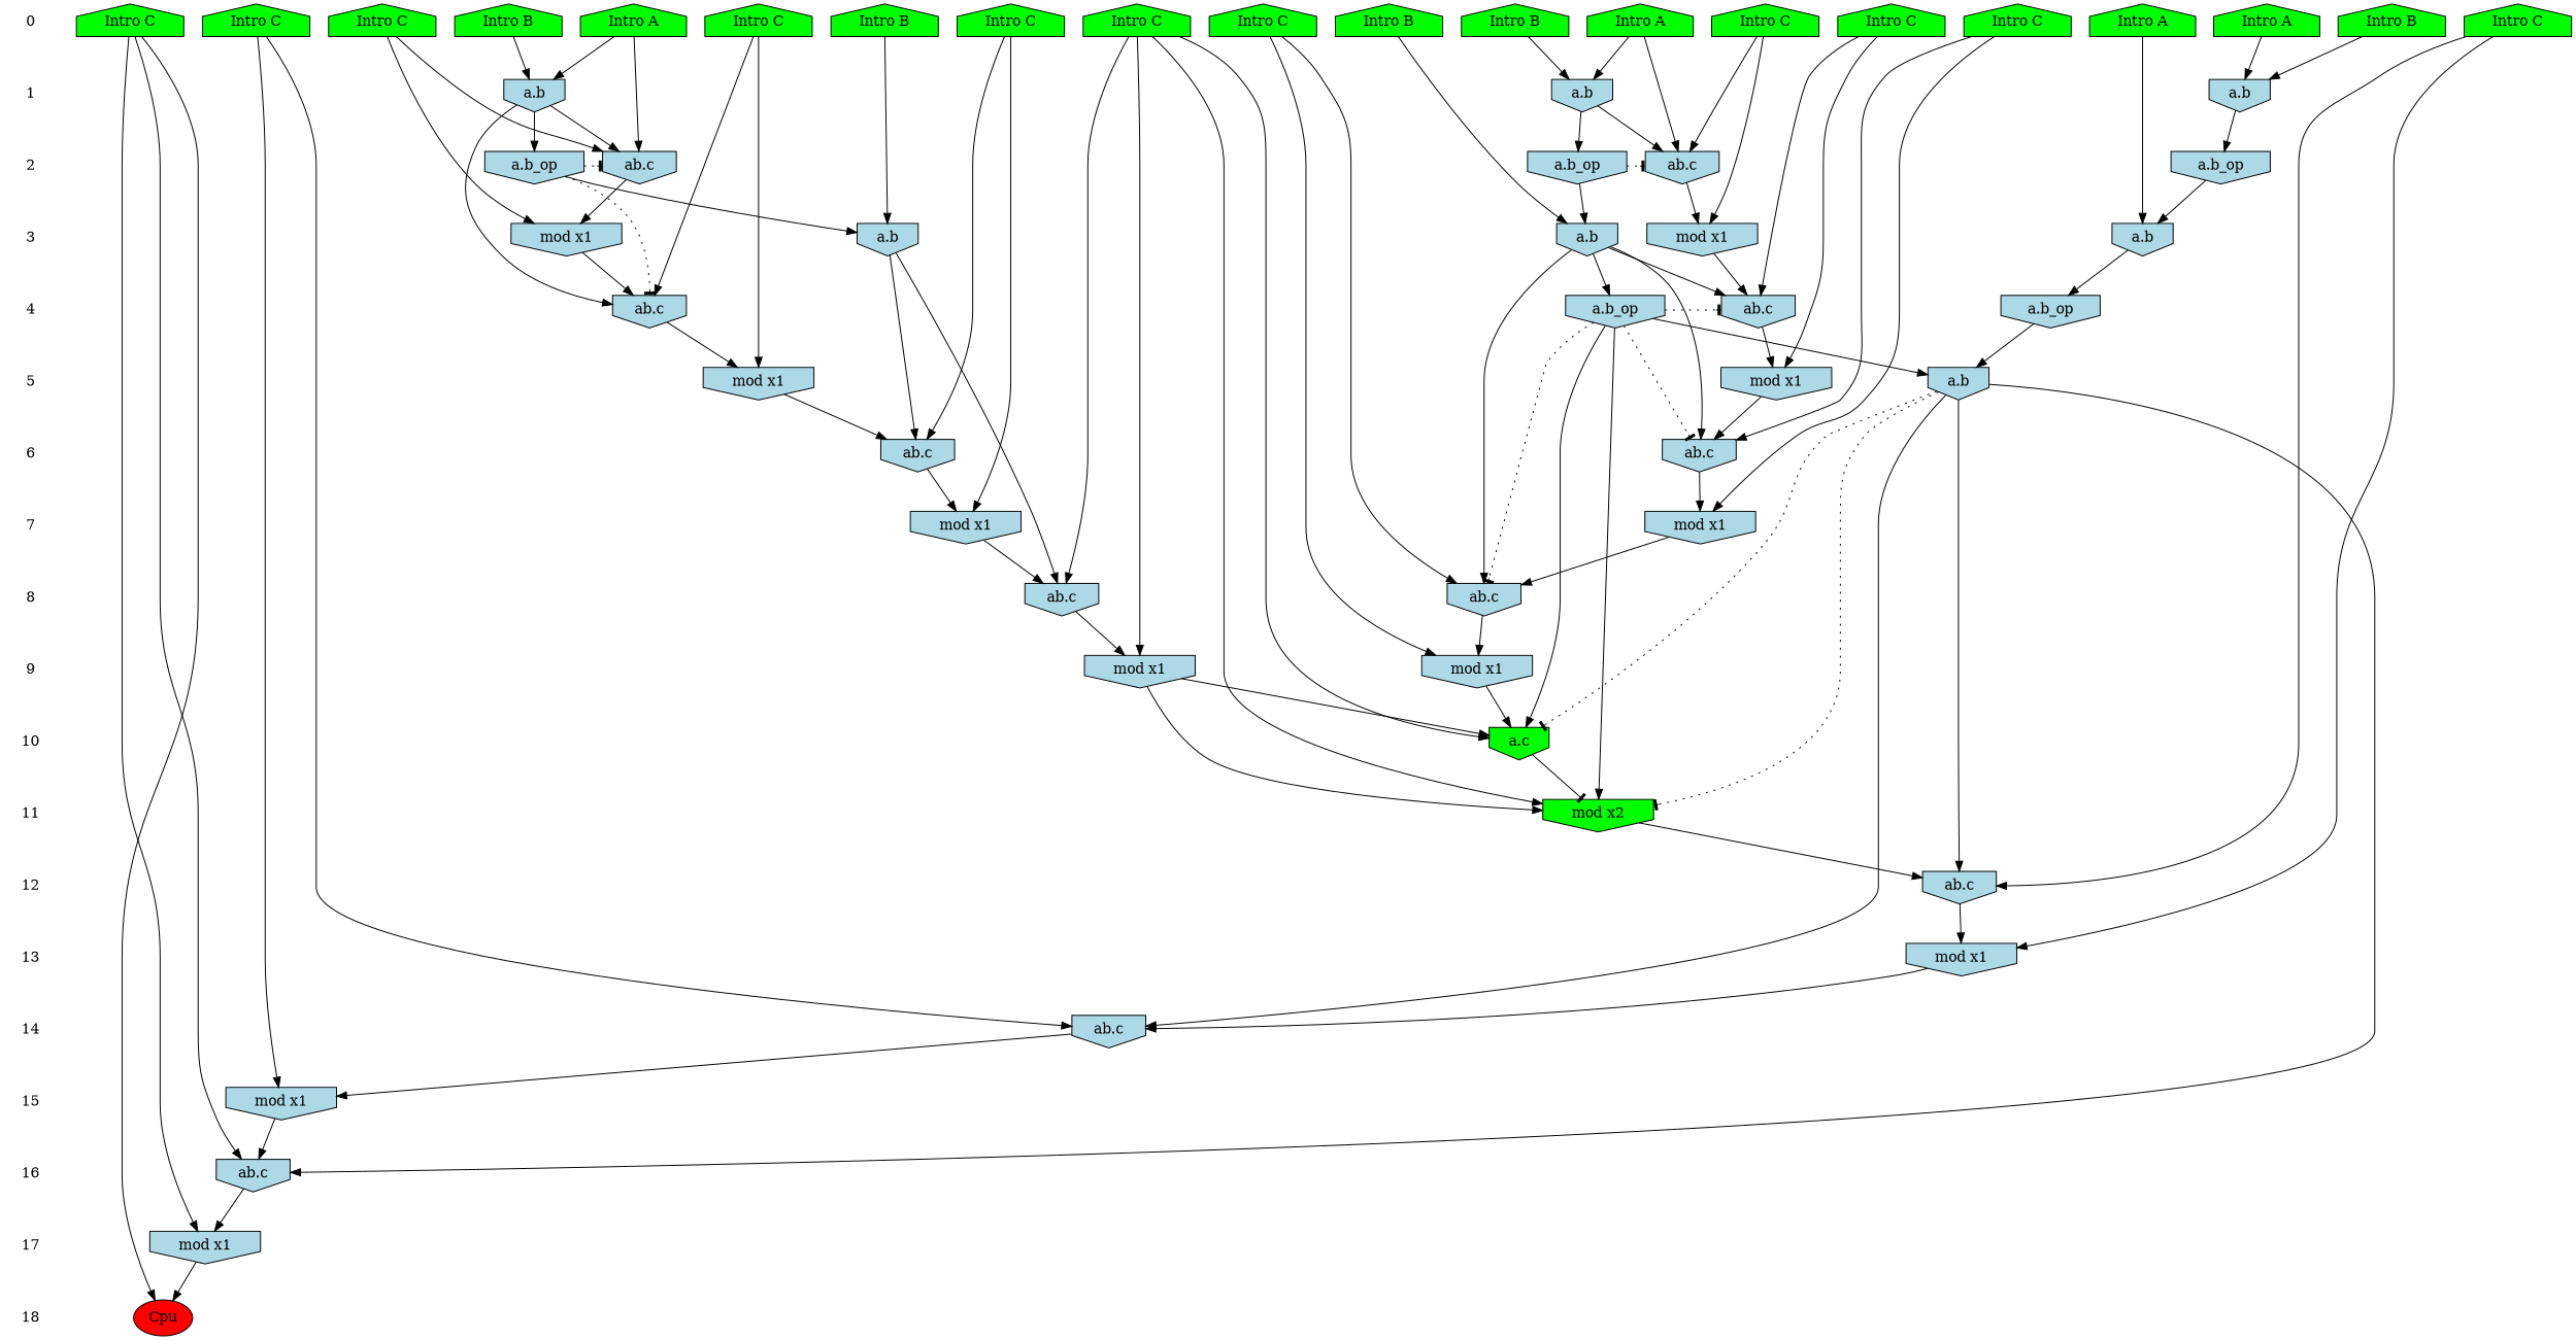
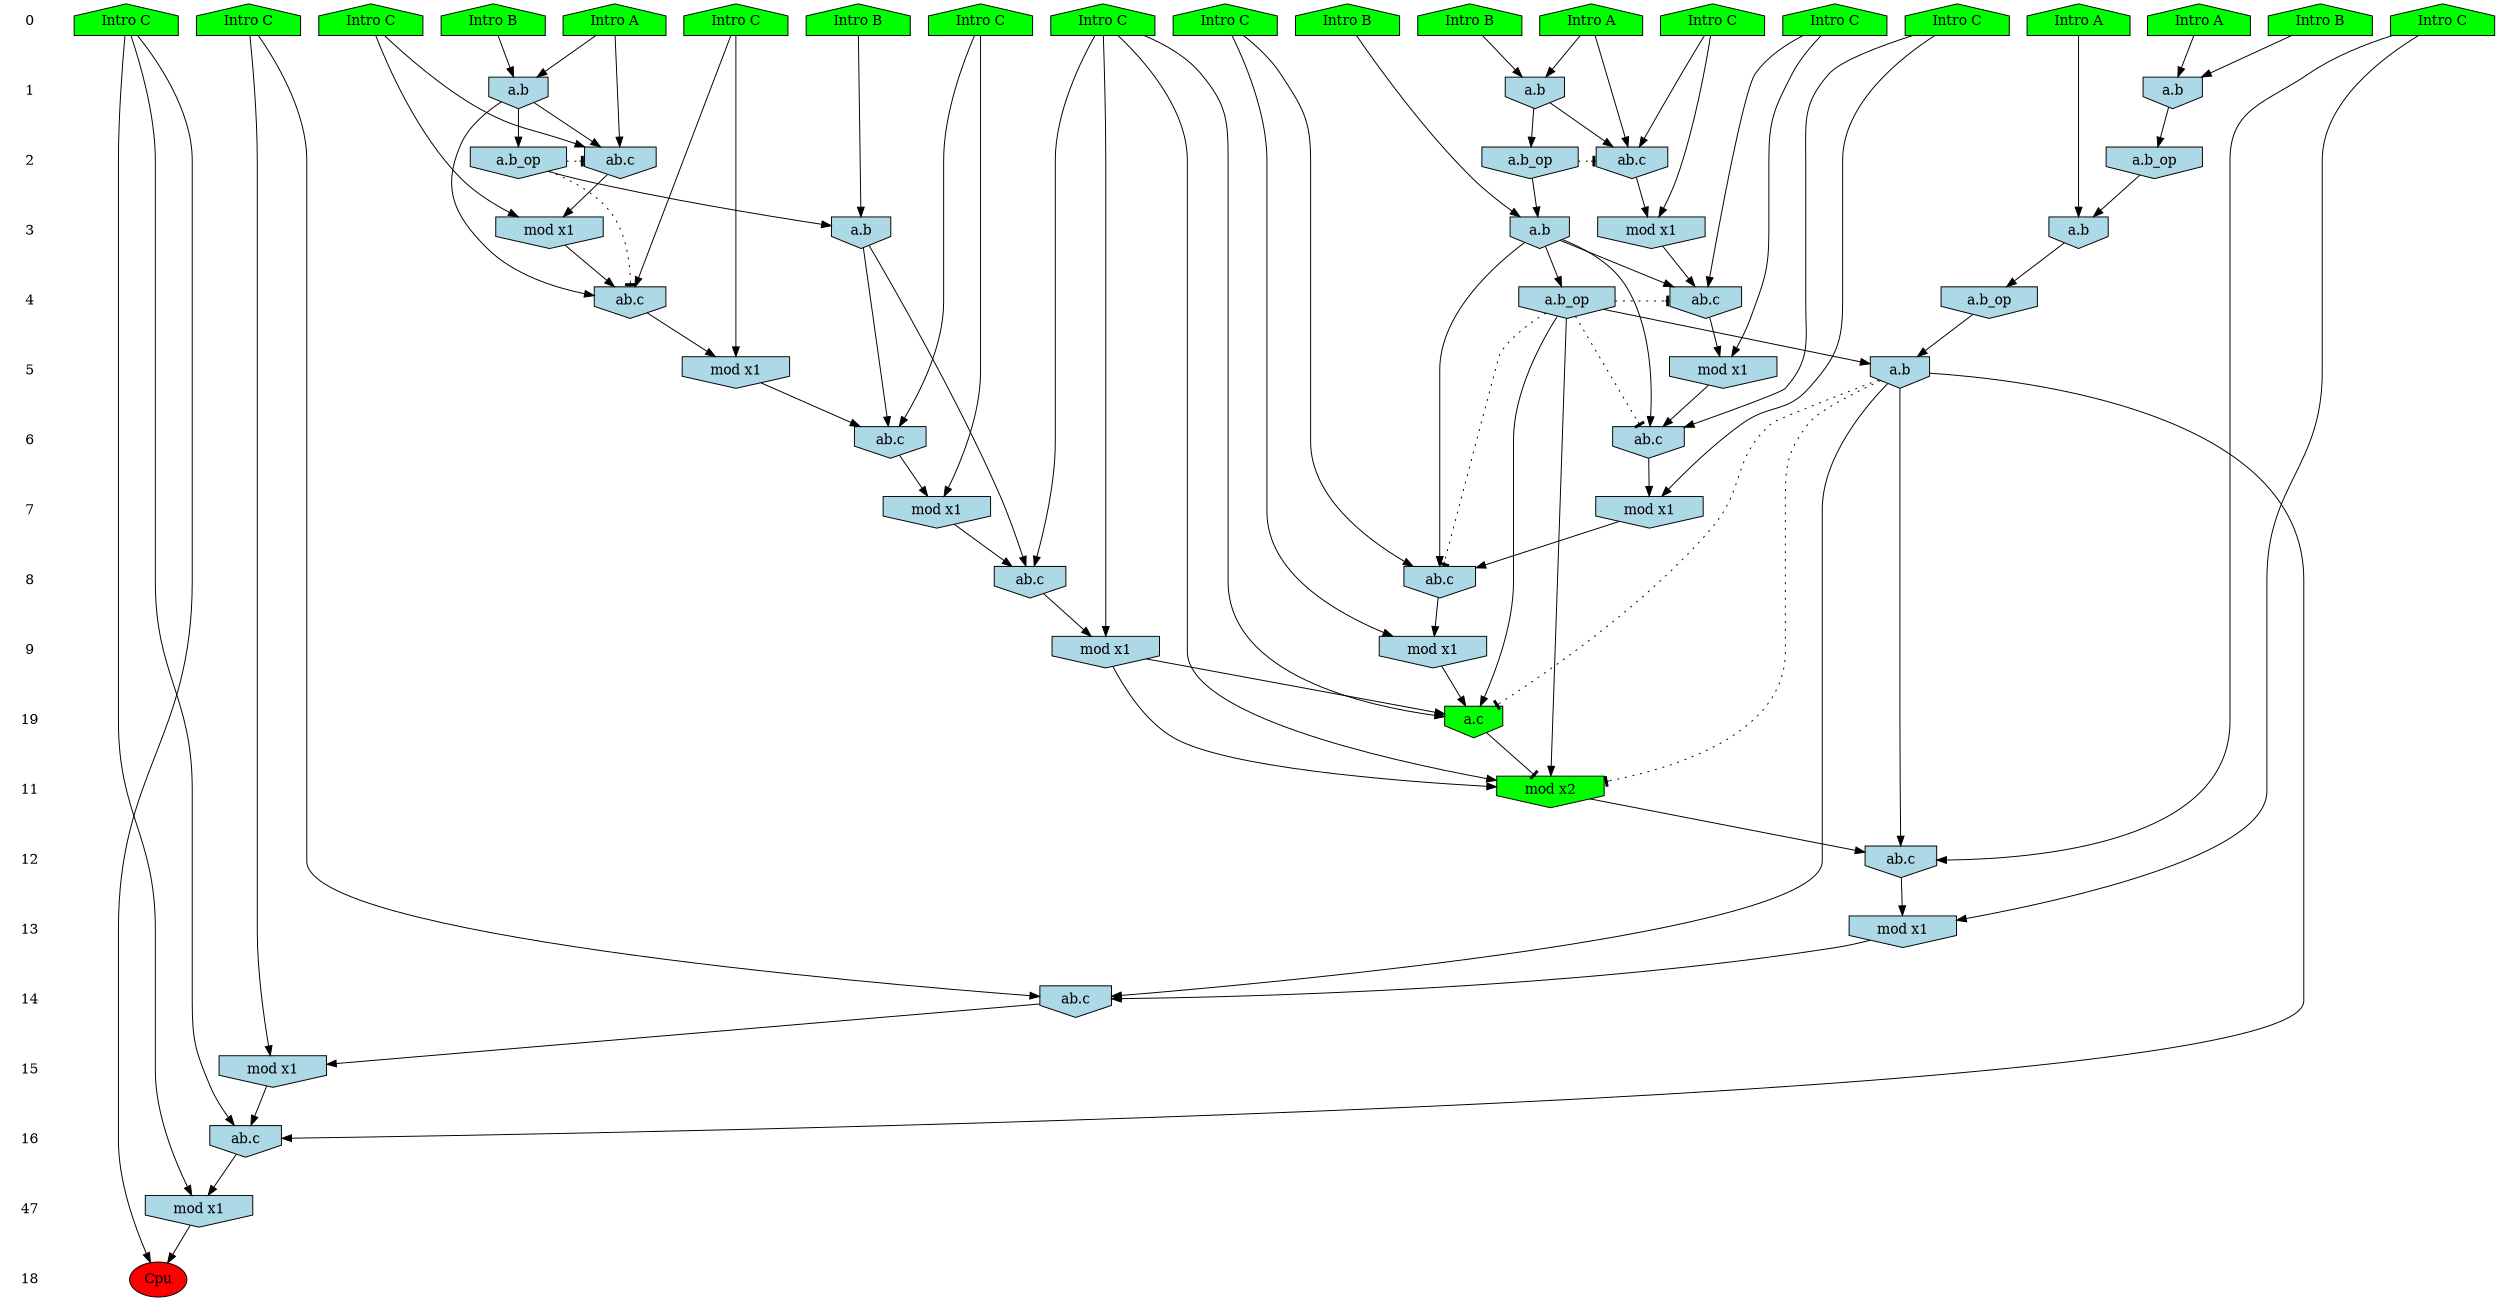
  digraph {
    ranksep=.5
    node [shape=invhouse fillcolor=lightblue style=filled]
    0 [shape=plaintext fillcolor="" style=""]
    n2 [fillcolor=green label="Intro B" shape=house]
    n3 [fillcolor=green label="Intro A" shape=house]
    n4 [fillcolor=green label="Intro A" shape=house]
    n5 [fillcolor=green label="Intro A" shape=house]
    n6 [fillcolor=green label="Intro B" shape=house]
    n7 [fillcolor=green label="Intro A" shape=house]
    n8 [fillcolor=green label="Intro B" shape=house]
    n9 [fillcolor=green label="Intro B" shape=house]
    n10 [fillcolor=green label="Intro B" shape=house]
    n11 [fillcolor=green label="Intro C" shape=house]
    n12 [fillcolor=green label="Intro C" shape=house]
    n13 [fillcolor=green label="Intro C" shape=house]
    n14 [fillcolor=green label="Intro C" shape=house]
    n15 [fillcolor=green label="Intro C" shape=house]
    n16 [fillcolor=green label="Intro C" shape=house]
    n17 [fillcolor=green label="Intro C" shape=house]
    n18 [fillcolor=green label="Intro C" shape=house]
    n19 [fillcolor=green label="Intro C" shape=house]
    n20 [fillcolor=green label="Intro C" shape=house]
    n21 [fillcolor=green label="Intro C" shape=house]
    1 [shape=plaintext fillcolor="" style=""]
    n23 [label="a.b"]
    n24 [label="a.b"]
    n25 [label="a.b"]
    2 [shape=plaintext fillcolor="" style=""]
    n27 [label="ab.c"]
    n28 [label="a.b_op"]
    n29 [label="ab.c"]
    n30 [label="a.b_op"]
    n31 [label="a.b_op"]
    3 [shape=plaintext fillcolor="" style=""]
    n33 [label="mod x1"]
    n34 [label="a.b"]
    n35 [label="mod x1"]
    n36 [label="a.b"]
    n37 [label="a.b"]
    4 [shape=plaintext fillcolor="" style=""]
    n39 [label="ab.c"]
    n40 [label="ab.c"]
    n41 [label="a.b_op"]
    n42 [label="a.b_op"]
    5 [shape=plaintext fillcolor="" style=""]
    n44 [label="mod x1"]
    n45 [label="mod x1"]
    n46 [label="a.b"]
    6 [shape=plaintext fillcolor="" style=""]
    n48 [label="ab.c"]
    n49 [label="ab.c"]
    7 [shape=plaintext fillcolor="" style=""]
    n51 [label="mod x1"]
    n52 [label="mod x1"]
    8 [shape=plaintext fillcolor="" style=""]
    n54 [label="ab.c"]
    n55 [label="ab.c"]
    9 [shape=plaintext fillcolor="" style=""]
    n57 [label="mod x1"]
    n58 [label="mod x1"]
-   10 [shape=plaintext fillcolor="" style=""]
+   10 [shape=plaintext label=19 fillcolor="" style=""]
    n60 [fillcolor=green label="a.c"]
    11 [shape=plaintext fillcolor="" style=""]
    n62 [fillcolor=green label="mod x2"]
    12 [shape=plaintext fillcolor="" style=""]
    n64 [label="ab.c"]
    13 [shape=plaintext fillcolor="" style=""]
    n66 [label="mod x1"]
    14 [shape=plaintext fillcolor="" style=""]
    n68 [label="ab.c"]
    15 [shape=plaintext fillcolor="" style=""]
    n70 [label="mod x1"]
    16 [shape=plaintext fillcolor="" style=""]
    n72 [label="ab.c"]
-   17 [shape=plaintext fillcolor="" style=""]
+   17 [shape=plaintext label=47 fillcolor="" style=""]
    n74 [label="mod x1"]
    18 [shape=plaintext fillcolor="" style=""]
    n76 [fillcolor=red label=Cpu shape=""]
    subgraph sub_1 {
      rank=same
      0
      n2
      n3
      n4
      n5
      n6
      n7
      n8
      n9
      n10
      n11
      n12
      n13
      n14
      n15
      n16
      n17
      n18
      n19
      n20
      n21
    }
    subgraph sub_2 {
      rank=same
      1
      n23
      n24
      n25
    }
    subgraph sub_3 {
      rank=same
      2
      n27
      n28
      n29
      n30
      n31
    }
    subgraph sub_4 {
      rank=same
      3
      n33
      n34
      n35
      n36
      n37
    }
    subgraph sub_5 {
      rank=same
      4
      n39
      n40
      n41
      n42
    }
    subgraph sub_6 {
      rank=same
      5
      n44
      n45
      n46
    }
    subgraph sub_7 {
      rank=same
      6
      n48
      n49
    }
    subgraph sub_8 {
      rank=same
      7
      n51
      n52
    }
    subgraph sub_9 {
      rank=same
      8
      n54
      n55
    }
    subgraph sub_10 {
      rank=same
      9
      n57
      n58
    }
    subgraph sub_11 {
      rank=same
      10
      n60
    }
    subgraph sub_12 {
      rank=same
      11
      n62
    }
    subgraph sub_13 {
      rank=same
      12
      n64
    }
    subgraph sub_14 {
      rank=same
      13
      n66
    }
    subgraph sub_15 {
      rank=same
      14
      n68
    }
    subgraph sub_16 {
      rank=same
      15
      n70
    }
    subgraph sub_17 {
      rank=same
      16
      n72
    }
    subgraph sub_18 {
      rank=same
      17
      n74
    }
    subgraph sub_19 {
      rank=same
      18
      n76
    }
    0 -> 1 [style=invis]
    n2 -> n25
    n3 -> n25
    n4 -> n37
    n5 -> n23
    n5 -> n27
    n6 -> n36
    n7 -> n24
    n7 -> n29
    n8 -> n34
    n9 -> n24
    n10 -> n23
    n11 -> n27
    n11 -> n33
    n12 -> n64
    n12 -> n66
    n13 -> n29
    n13 -> n35
    n14 -> n68
    n14 -> n70
    n15 -> n39
    n15 -> n44
    n16 -> n40
    n16 -> n45
    n17 -> n54
    n17 -> n57
    n18 -> n72
    n18 -> n74
    n18 -> n76
    n19 -> n55
    n19 -> n58
    n19 -> n60
    n19 -> n62
    n20 -> n49
    n20 -> n52
    n21 -> n48
    n21 -> n51
    1 -> 2 [style=invis]
    n23 -> n27
    n23 -> n28
    n24 -> n29
    n24 -> n31
    n24 -> n40
    n25 -> n30
    2 -> 3 [style=invis]
    n27 -> n33
    n28 -> n27 [arrowhead=tee style=dotted]
    n28 -> n34
    n29 -> n35
    n30 -> n37
    n31 -> n29 [arrowhead=tee style=dotted]
    n31 -> n36
    n31 -> n40 [arrowhead=tee style=dotted]
    3 -> 4 [style=invis]
    n33 -> n39
    n34 -> n39
    n34 -> n41
    n34 -> n48
    n34 -> n54
    n35 -> n40
    n36 -> n49
    n36 -> n55
    n37 -> n42
    4 -> 5 [style=invis]
    n39 -> n44
    n40 -> n45
    n41 -> n39 [arrowhead=tee style=dotted]
    n41 -> n46
    n41 -> n48 [arrowhead=tee style=dotted]
    n41 -> n54 [arrowhead=tee style=dotted]
    n41 -> n60
    n41 -> n62
    n42 -> n46
    5 -> 6 [style=invis]
    n44 -> n48
    n45 -> n49
    n46 -> n60 [arrowhead=tee style=dotted]
    n46 -> n62 [arrowhead=tee style=dotted]
    n46 -> n64
    n46 -> n68
    n46 -> n72
    6 -> 7 [style=invis]
    n48 -> n51
    n49 -> n52
    7 -> 8 [style=invis]
    n51 -> n54
    n52 -> n55
    8 -> 9 [style=invis]
    n54 -> n57
    n55 -> n58
    9 -> 10 [style=invis]
    n57 -> n60
    n58 -> n60
    n58 -> n62
    10 -> 11 [style=invis]
    n60 -> n62 [arrowhead=tee]
    11 -> 12 [style=invis]
    n62 -> n64
    12 -> 13 [style=invis]
    n64 -> n66
    13 -> 14 [style=invis]
    n66 -> n68
    14 -> 15 [style=invis]
    n68 -> n70
    15 -> 16 [style=invis]
    n70 -> n72
    16 -> 17 [style=invis]
    n72 -> n74
    17 -> 18 [style=invis]
    n74 -> n76
  }
